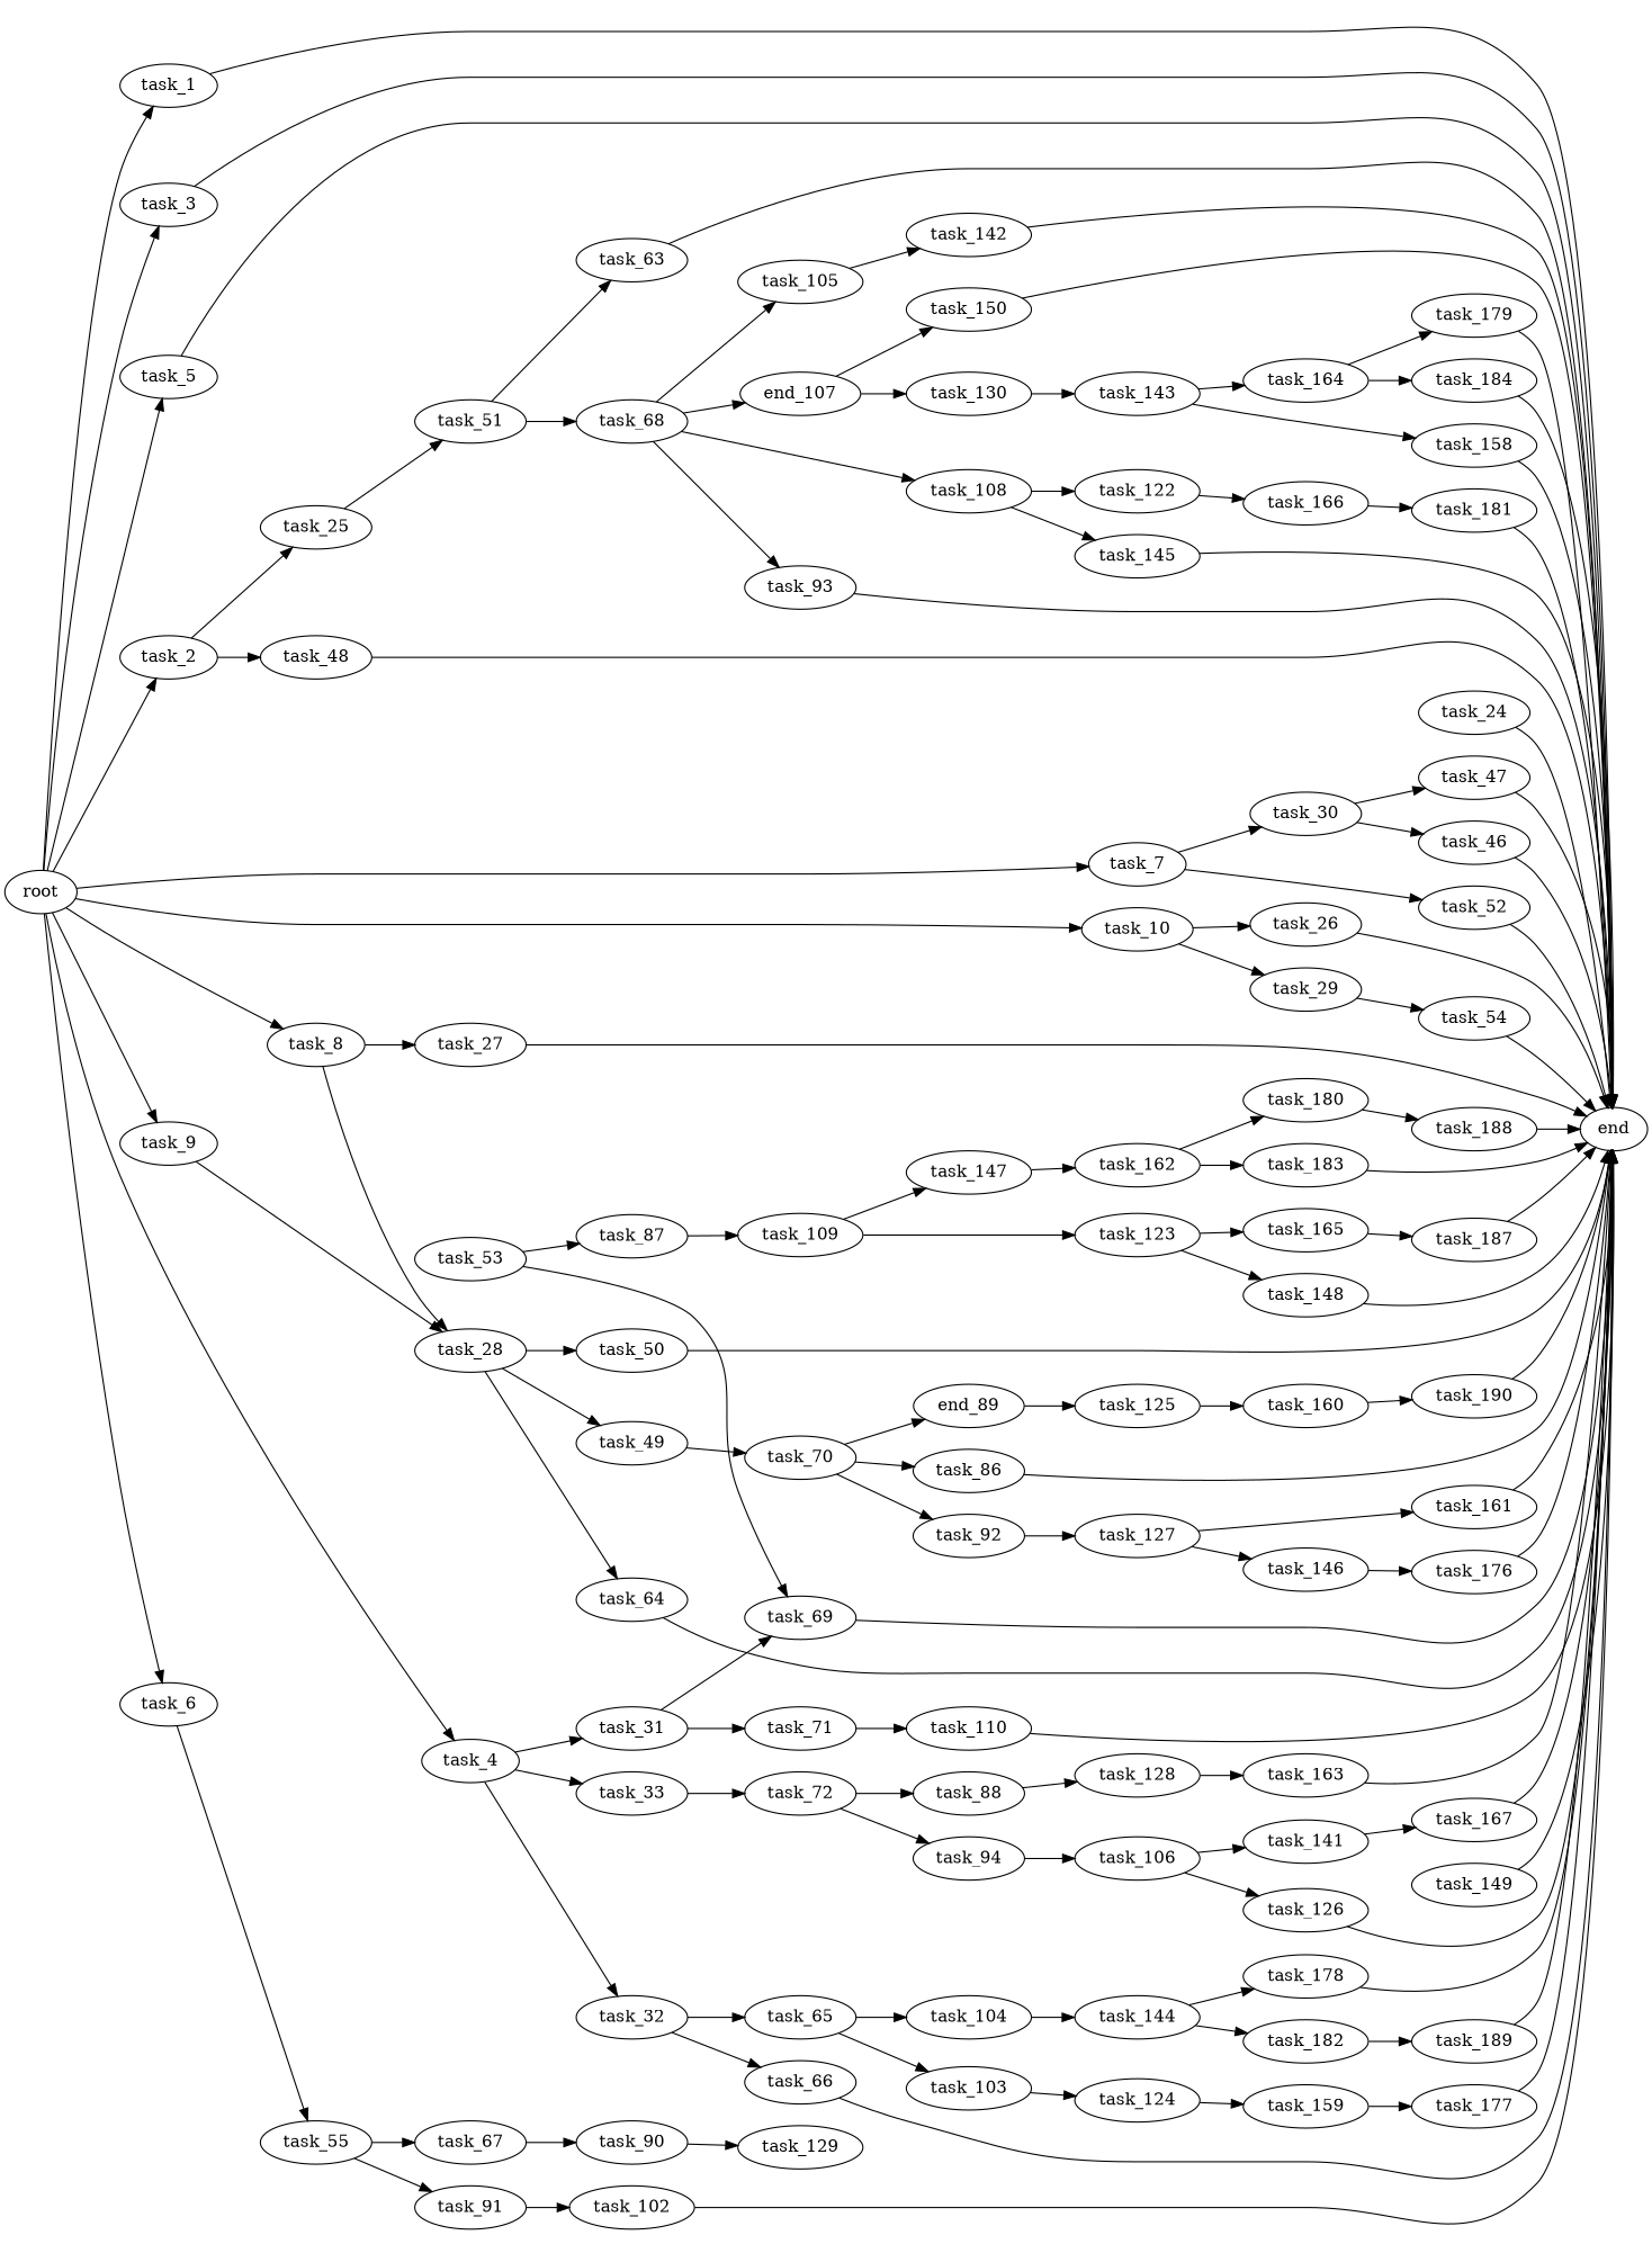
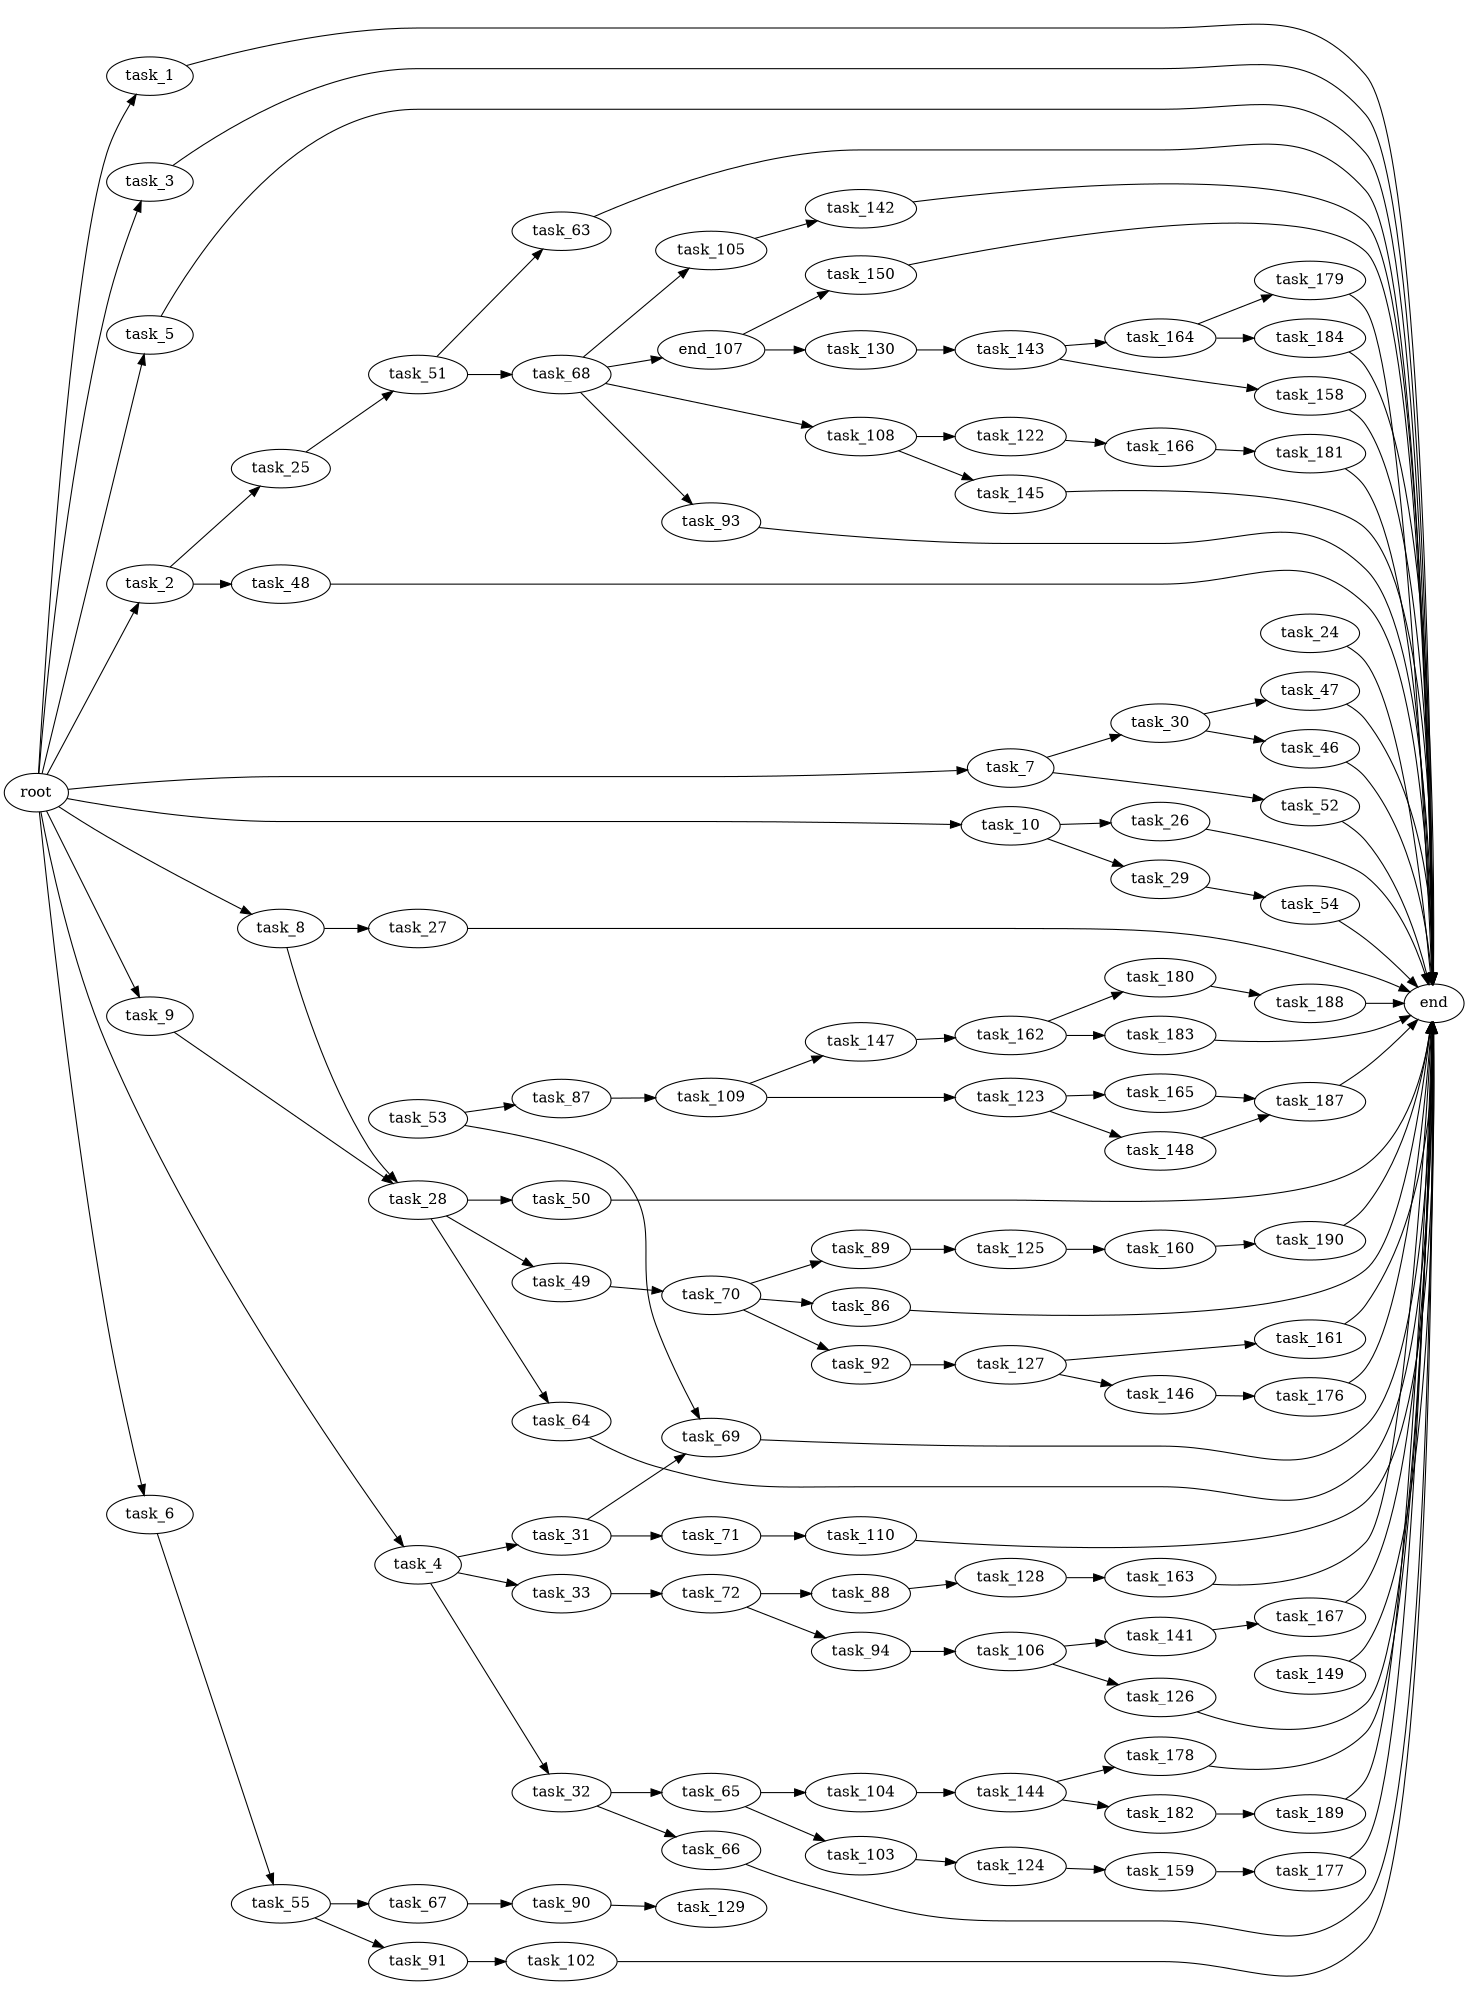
  digraph {
    rankdir=LR
    root
    task_1
    task_2
    task_3
    task_4
    task_5
    task_6
    task_7
    task_8
    task_9
    task_10
    end
    task_25
    task_48
    task_31
    task_32
    task_33
    task_55
    task_30
    task_52
    task_27
    task_28
    task_26
    task_29
    task_51
    task_71
    task_69
    task_65
    task_66
    task_72
    task_67
    task_91
    task_46
    task_47
    task_49
    task_50
    task_64
    task_24
    task_54
    task_63
    task_68
    task_70
    task_53
    task_87
    task_110
    task_103
    task_104
    task_88
    task_94
    task_86
-   task_89 [label=end_89]
+   task_89
    task_92
    task_93
    task_105
    n55 [label=end_107]
    task_108
    task_109
    task_90
    task_102
    task_124
    task_144
    task_129
    task_142
    task_130
    task_150
    task_122
    task_145
    task_125
    task_127
    task_128
    task_106
    task_123
    task_147
    task_163
    task_160
    task_146
    task_161
    task_126
    task_141
    task_159
    task_178
    task_182
    task_167
    task_143
    task_166
    task_148
    task_165
    task_162
    task_181
    task_187
    task_177
    task_190
    task_176
    task_149
    task_158
    task_164
    task_179
    task_184
    task_189
    task_180
    task_183
    task_188
    root -> task_1
    root -> task_2
    root -> task_3
    root -> task_4
    root -> task_5
    root -> task_6
    root -> task_7
    root -> task_8
    root -> task_9
    root -> task_10
    task_1 -> end
    task_2 -> task_25
    task_2 -> task_48
    task_3 -> end
    task_4 -> task_31
    task_4 -> task_32
    task_4 -> task_33
    task_5 -> end
    task_6 -> task_55
    task_7 -> task_30
    task_7 -> task_52
    task_8 -> task_27
    task_8 -> task_28
    task_9 -> task_28
    task_10 -> task_26
    task_10 -> task_29
    task_25 -> task_51
    task_48 -> end
    task_31 -> task_71
    task_31 -> task_69
    task_32 -> task_65
    task_32 -> task_66
    task_33 -> task_72
    task_55 -> task_67
    task_55 -> task_91
    task_30 -> task_46
    task_30 -> task_47
    task_52 -> end
    task_27 -> end
    task_28 -> task_49
    task_28 -> task_50
    task_28 -> task_64
    task_26 -> end
    task_29 -> task_54
    task_51 -> task_63
    task_51 -> task_68
    task_71 -> task_110
    task_69 -> end
    task_65 -> task_103
    task_65 -> task_104
    task_66 -> end
    task_72 -> task_88
    task_72 -> task_94
    task_67 -> task_90
    task_91 -> task_102
    task_46 -> end
    task_47 -> end
    task_49 -> task_70
    task_50 -> end
    task_64 -> end
    task_24 -> end
    task_54 -> end
    task_63 -> end
    task_68 -> task_93
    task_68 -> task_105
    task_68 -> n55
    task_68 -> task_108
    task_70 -> task_86
    task_70 -> task_89
    task_70 -> task_92
    task_53 -> task_69
    task_53 -> task_87
    task_87 -> task_109
    task_110 -> end
    task_103 -> task_124
    task_104 -> task_144
    task_88 -> task_128
    task_94 -> task_106
    task_86 -> end
    task_89 -> task_125
    task_92 -> task_127
    task_93 -> end
    task_105 -> task_142
    n55 -> task_130
    n55 -> task_150
    task_108 -> task_122
    task_108 -> task_145
    task_109 -> task_123
    task_109 -> task_147
    task_90 -> task_129
    task_102 -> end
    task_124 -> task_159
    task_144 -> task_178
    task_144 -> task_182
    task_142 -> end
    task_130 -> task_143
    task_150 -> end
    task_122 -> task_166
    task_145 -> end
    task_125 -> task_160
    task_127 -> task_146
    task_127 -> task_161
    task_128 -> task_163
    task_106 -> task_126
    task_106 -> task_141
    task_123 -> task_148
    task_123 -> task_165
    task_147 -> task_162
    task_163 -> end
    task_160 -> task_190
    task_146 -> task_176
    task_161 -> end
    task_126 -> end
    task_141 -> task_167
    task_159 -> task_177
    task_178 -> end
    task_182 -> task_189
    task_167 -> end
    task_143 -> task_158
    task_143 -> task_164
    task_166 -> task_181
-   task_148 -> end
+   task_148 -> task_187
    task_165 -> task_187
    task_162 -> task_180
    task_162 -> task_183
    task_181 -> end
    task_187 -> end
    task_177 -> end
    task_190 -> end
    task_176 -> end
    task_149 -> end
    task_158 -> end
    task_164 -> task_179
    task_164 -> task_184
    task_179 -> end
    task_184 -> end
    task_189 -> end
    task_180 -> task_188
    task_183 -> end
    task_188 -> end
  }
